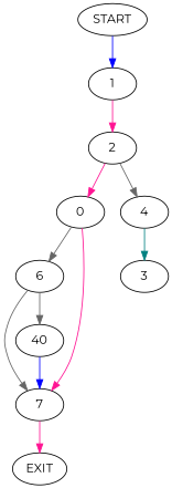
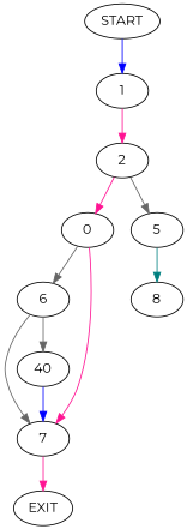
  digraph {
    fontname=Montserrat
    node [fontname=Montserrat]
    edge [color=deeppink fontname=Montserrat]
    n1 [label=START]
    1
    2
    n4 [label=EXIT]
    n5 [label=0]
-   5 [label=4]
+   5
    6
    7
-   8 [label=3]
+   8
    n10 [label=40]
    n1 -> 1 [color=blue]
    1 -> 2
    2 -> n5
    2 -> 5 [color=gray40]
    n5 -> 6 [color=gray40]
    n5 -> 7
    5 -> 8 [color=teal]
    6 -> 7 [color=gray40]
    6 -> n10 [color=gray40]
    7 -> n4
    n10 -> 7 [color=blue]
  }
